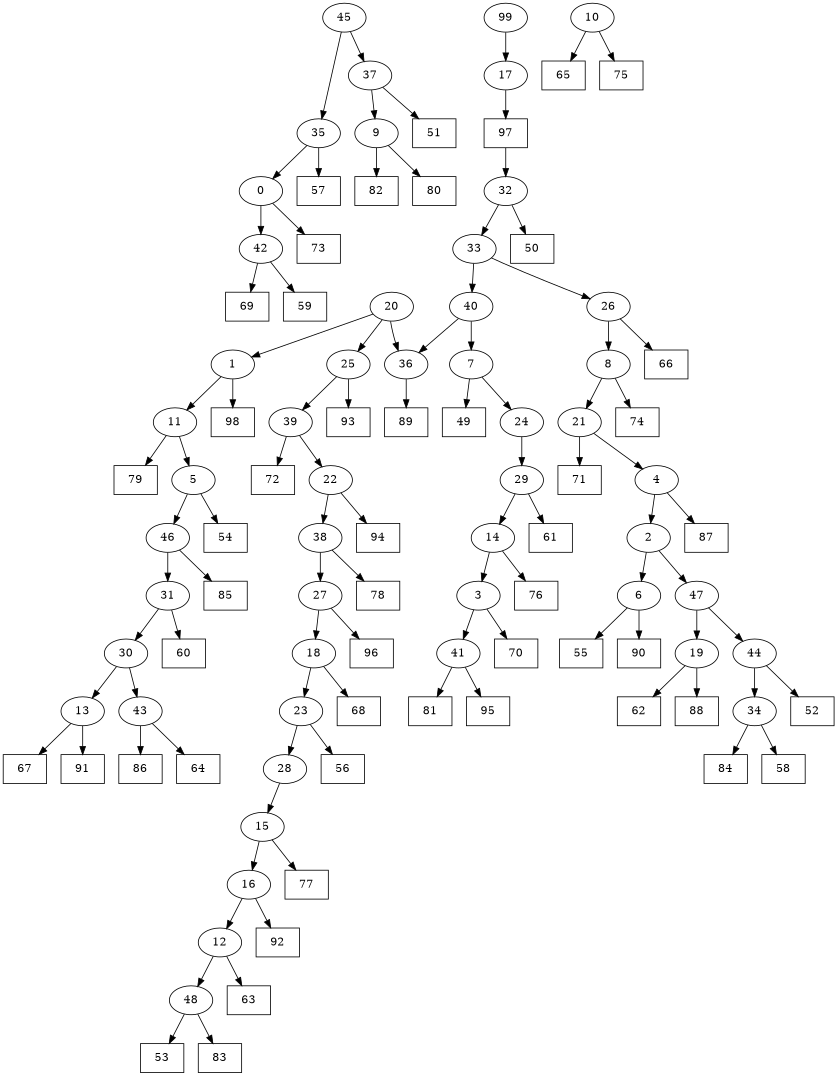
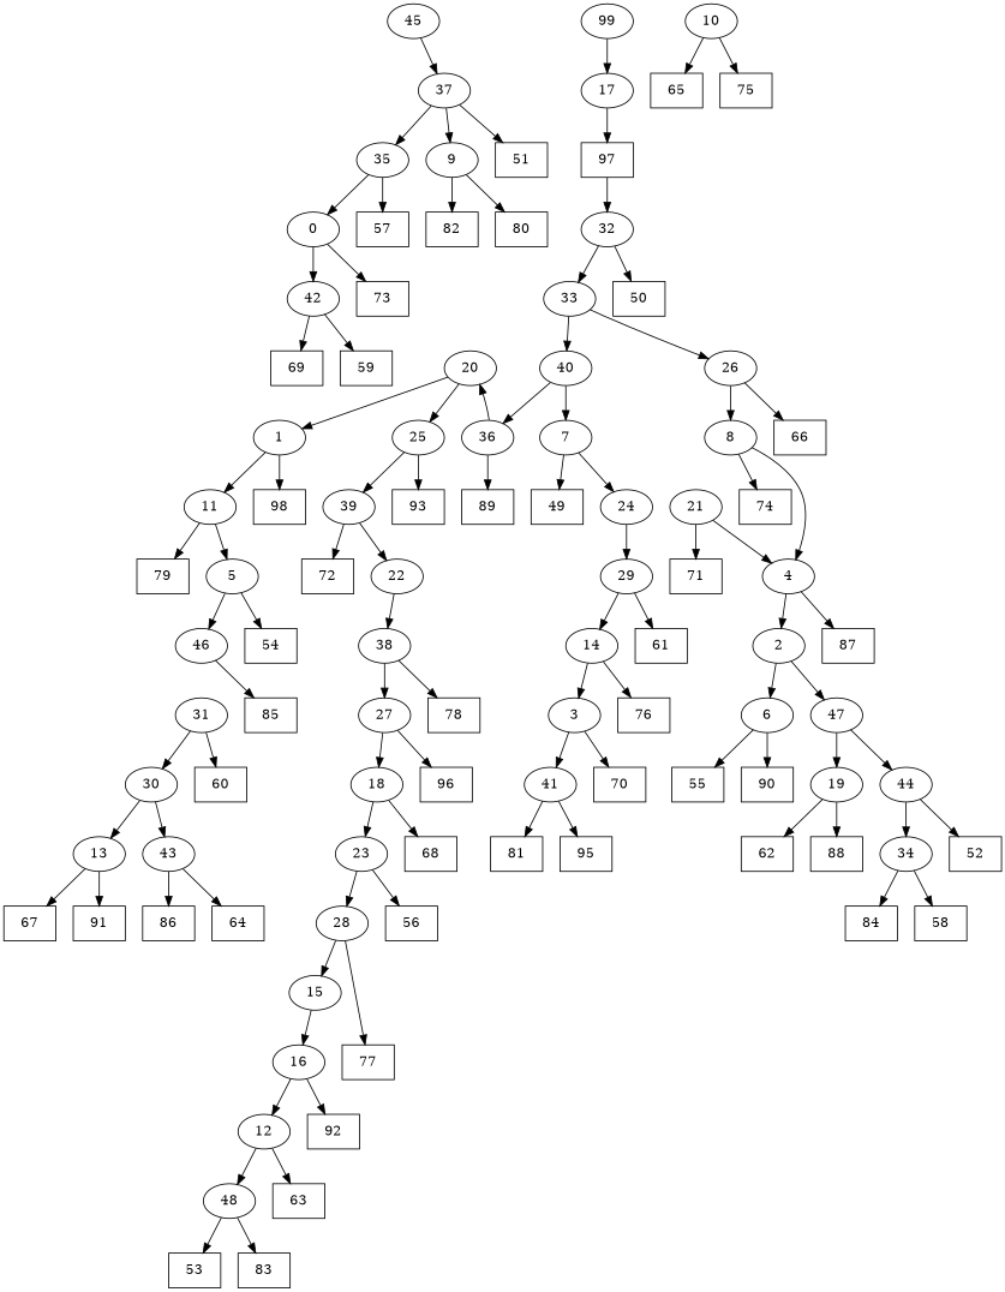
  digraph {
    n1 [label=0]
    n2 [label=42]
    n3 [label=73 shape=box]
    n4 [label=69 shape=box]
    n5 [label=59 shape=box]
    n6 [label=1]
    n7 [label=11]
    n8 [label=98 shape=box]
    n9 [label=5]
    n10 [label=79 shape=box]
    n11 [label=2]
    n12 [label=6]
    n13 [label=47]
    n14 [label=55 shape=box]
    n15 [label=90 shape=box]
    n16 [label=19]
    n17 [label=44]
    n18 [label=3]
    n19 [label=41]
    n20 [label=70 shape=box]
    n21 [label=81 shape=box]
    n22 [label=95 shape=box]
    n23 [label=4]
    n24 [label=87 shape=box]
    n25 [label=46]
    n26 [label=54 shape=box]
    n27 [label=31]
    n28 [label=85 shape=box]
    n29 [label=7]
    n30 [label=24]
    n31 [label=49 shape=box]
    n32 [label=29]
    n33 [label=8]
    n34 [label=21]
    n35 [label=74 shape=box]
    n36 [label=71 shape=box]
    n37 [label=9]
    n38 [label=82 shape=box]
    n39 [label=80 shape=box]
    n40 [label=10]
    n41 [label=65 shape=box]
    n42 [label=75 shape=box]
    n43 [label=12]
    n44 [label=48]
    n45 [label=63 shape=box]
    n46 [label=53 shape=box]
    n47 [label=83 shape=box]
    n48 [label=13]
    n49 [label=67 shape=box]
    n50 [label=91 shape=box]
    n51 [label=14]
    n52 [label=76 shape=box]
    n53 [label=15]
    n54 [label=16]
    n55 [label=77 shape=box]
    n56 [label=92 shape=box]
    n57 [label=17]
    n58 [label=97 shape=box]
    n59 [label=32]
    n60 [label=33]
    n61 [label=50 shape=box]
    n62 [label=18]
    n63 [label=23]
    n64 [label=68 shape=box]
    n65 [label=28]
    n66 [label=56 shape=box]
    n67 [label=62 shape=box]
    n68 [label=88 shape=box]
    n69 [label=20]
    n70 [label=25]
    n71 [label=39]
    n72 [label=93 shape=box]
    n73 [label=22]
    n74 [label=38]
-   n75 [label=94 shape=box]
    n76 [label=27]
    n77 [label=78 shape=box]
    n78 [label=61 shape=box]
    n79 [label=72 shape=box]
    n80 [label=26]
    n81 [label=66 shape=box]
    n82 [label=96 shape=box]
    n83 [label=45]
    n84 [label=35]
    n85 [label=37]
    n86 [label=30]
    n87 [label=43]
    n88 [label=86 shape=box]
    n89 [label=64 shape=box]
    n90 [label=60 shape=box]
    n91 [label=40]
    n92 [label=36]
    n93 [label=34]
    n94 [label=84 shape=box]
    n95 [label=58 shape=box]
    n96 [label=57 shape=box]
    n97 [label=89 shape=box]
    n98 [label=51 shape=box]
    n99 [label=52 shape=box]
    n100 [label=99]
    n1 -> n2
    n1 -> n3
    n2 -> n4
    n2 -> n5
    n6 -> n7
    n6 -> n8
    n7 -> n9
    n7 -> n10
    n9 -> n25
    n9 -> n26
    n11 -> n12
    n11 -> n13
    n12 -> n14
    n12 -> n15
    n13 -> n16
    n13 -> n17
    n16 -> n67
    n16 -> n68
    n17 -> n93
    n17 -> n99
    n18 -> n19
    n18 -> n20
    n19 -> n21
    n19 -> n22
    n23 -> n11
    n23 -> n24
-   n25 -> n27
    n25 -> n28
    n27 -> n86
    n27 -> n90
    n29 -> n30
    n29 -> n31
    n30 -> n32
    n32 -> n51
    n32 -> n78
-   n33 -> n34
+   n33 -> n23
    n33 -> n35
    n34 -> n23
    n34 -> n36
    n37 -> n38
    n37 -> n39
    n40 -> n41
    n40 -> n42
    n43 -> n44
    n43 -> n45
    n44 -> n46
    n44 -> n47
    n48 -> n49
    n48 -> n50
    n51 -> n18
    n51 -> n52
    n53 -> n54
-   n53 -> n55
+   n65 -> n55
    n54 -> n43
    n54 -> n56
    n57 -> n58
    n58 -> n59
    n59 -> n60
    n59 -> n61
    n60 -> n80
    n60 -> n91
    n62 -> n63
    n62 -> n64
    n63 -> n65
    n63 -> n66
    n65 -> n53
    n69 -> n6
    n69 -> n70
    n70 -> n71
    n70 -> n72
    n71 -> n73
    n71 -> n79
    n73 -> n74
-   n73 -> n75
    n74 -> n76
    n74 -> n77
    n76 -> n62
    n76 -> n82
    n80 -> n33
    n80 -> n81
-   n83 -> n84
+   n85 -> n84
    n83 -> n85
    n84 -> n1
    n84 -> n96
    n85 -> n37
    n85 -> n98
    n86 -> n48
    n86 -> n87
    n87 -> n88
    n87 -> n89
    n91 -> n29
    n91 -> n92
-   n69 -> n92
+   n92 -> n69
    n92 -> n97
    n93 -> n94
    n93 -> n95
    n100 -> n57
  }
